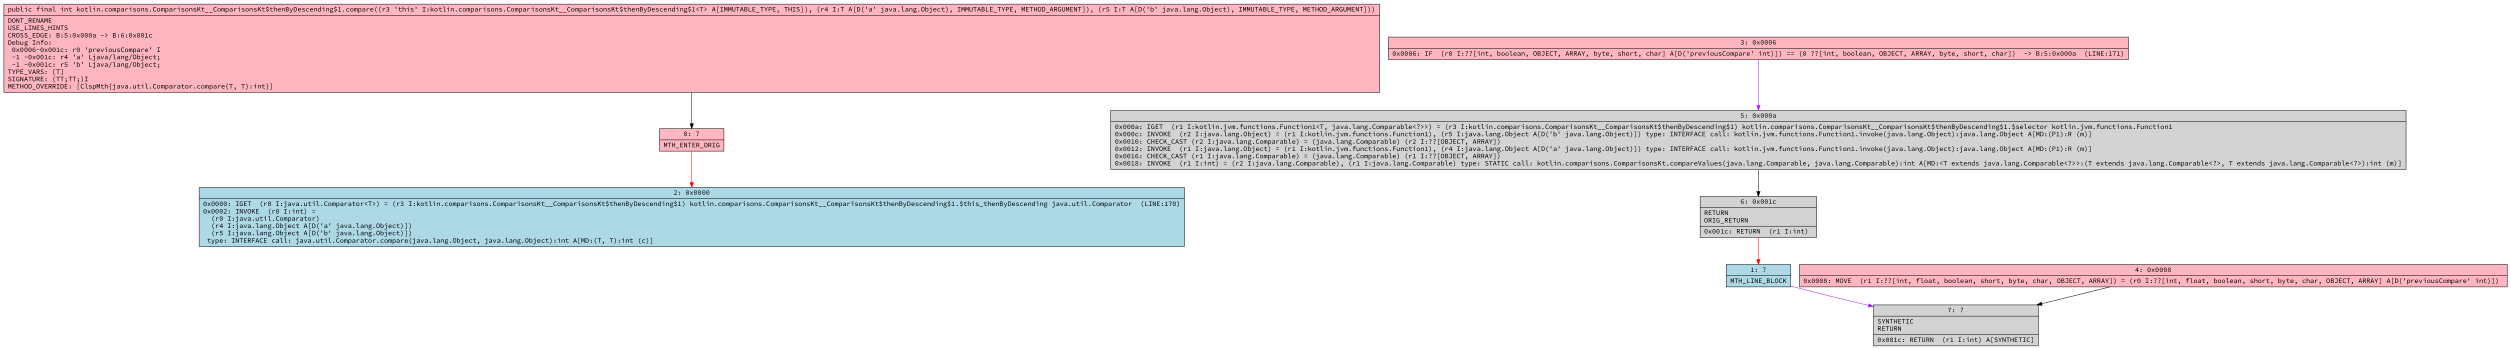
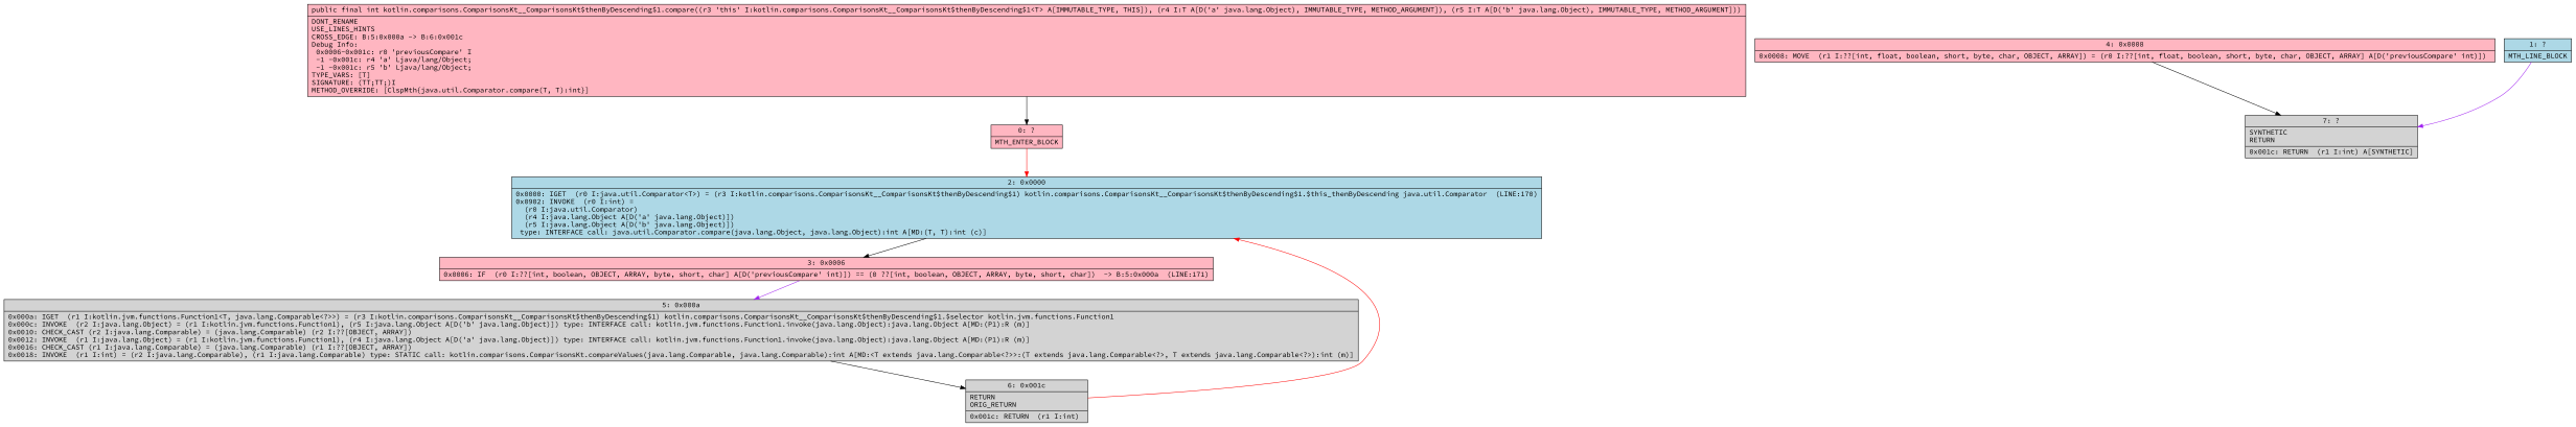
  digraph {
    fontname="Source Code Pro"
    node [fillcolor=lightpink fontname="Source Code Pro" shape=record style=filled]
    edge [color=black fontname="Source Code Pro"]
-   n1 [label="{0\:\ ?|MTH_ENTER_ORIG\l}"]
-   n2 [fillcolor=lightblue label="{2\:\ 0x0000|0x0000: IGET  (r0 I:java.util.Comparator\<T\>) = (r3 I:kotlin.comparisons.ComparisonsKt__ComparisonsKt$thenByDescending$1) kotlin.comparisons.ComparisonsKt__ComparisonsKt$thenByDescending$1.$this_thenByDescending java.util.Comparator  (LINE:170)\l0x0002: INVOKE  (r0 I:int) = \l  (r0 I:java.util.Comparator)\l  (r4 I:java.lang.Object A[D('a' java.lang.Object)])\l  (r5 I:java.lang.Object A[D('b' java.lang.Object)])\l type: INTERFACE call: java.util.Comparator.compare(java.lang.Object, java.lang.Object):int A[MD:(T, T):int (c)]\l}"]
+   n1 [label="{0\:\ ?|MTH_ENTER_BLOCK\l}"]
+   n2 [fillcolor=lightblue label="{2\:\ 0x0000|0x0000: IGET  (r0 I:java.util.Comparator\<T\>) = (r3 I:kotlin.comparisons.ComparisonsKt__ComparisonsKt$thenByDescending$1) kotlin.comparisons.ComparisonsKt__ComparisonsKt$thenByDescending$1.$this_thenByDescending java.util.Comparator  (LINE:170)\l0x0902: INVOKE  (r0 I:int) = \l  (r0 I:java.util.Comparator)\l  (r4 I:java.lang.Object A[D('a' java.lang.Object)])\l  (r5 I:java.lang.Object A[D('b' java.lang.Object)])\l type: INTERFACE call: java.util.Comparator.compare(java.lang.Object, java.lang.Object):int A[MD:(T, T):int (c)]\l}"]
    n3 [label="{3\:\ 0x0006|0x0006: IF  (r0 I:??[int, boolean, OBJECT, ARRAY, byte, short, char] A[D('previousCompare' int)]) == (0 ??[int, boolean, OBJECT, ARRAY, byte, short, char])  \-\> B:5:0x000a  (LINE:171)\l}"]
    n4 [fillcolor=lightgrey label="{5\:\ 0x000a|0x000a: IGET  (r1 I:kotlin.jvm.functions.Function1\<T, java.lang.Comparable\<?\>\>) = (r3 I:kotlin.comparisons.ComparisonsKt__ComparisonsKt$thenByDescending$1) kotlin.comparisons.ComparisonsKt__ComparisonsKt$thenByDescending$1.$selector kotlin.jvm.functions.Function1 \l0x000c: INVOKE  (r2 I:java.lang.Object) = (r1 I:kotlin.jvm.functions.Function1), (r5 I:java.lang.Object A[D('b' java.lang.Object)]) type: INTERFACE call: kotlin.jvm.functions.Function1.invoke(java.lang.Object):java.lang.Object A[MD:(P1):R (m)]\l0x0010: CHECK_CAST (r2 I:java.lang.Comparable) = (java.lang.Comparable) (r2 I:??[OBJECT, ARRAY]) \l0x0012: INVOKE  (r1 I:java.lang.Object) = (r1 I:kotlin.jvm.functions.Function1), (r4 I:java.lang.Object A[D('a' java.lang.Object)]) type: INTERFACE call: kotlin.jvm.functions.Function1.invoke(java.lang.Object):java.lang.Object A[MD:(P1):R (m)]\l0x0016: CHECK_CAST (r1 I:java.lang.Comparable) = (java.lang.Comparable) (r1 I:??[OBJECT, ARRAY]) \l0x0018: INVOKE  (r1 I:int) = (r2 I:java.lang.Comparable), (r1 I:java.lang.Comparable) type: STATIC call: kotlin.comparisons.ComparisonsKt.compareValues(java.lang.Comparable, java.lang.Comparable):int A[MD:\<T extends java.lang.Comparable\<?\>\>:(T extends java.lang.Comparable\<?\>, T extends java.lang.Comparable\<?\>):int (m)]\l}"]
    n5 [label="{4\:\ 0x0008|0x0008: MOVE  (r1 I:??[int, float, boolean, short, byte, char, OBJECT, ARRAY]) = (r0 I:??[int, float, boolean, short, byte, char, OBJECT, ARRAY] A[D('previousCompare' int)]) \l}"]
    n6 [fillcolor=lightgrey label="{7\:\ ?|SYNTHETIC\lRETURN\l|0x001c: RETURN  (r1 I:int) A[SYNTHETIC]\l}"]
    n7 [fillcolor=lightgrey label="{6\:\ 0x001c|RETURN\lORIG_RETURN\l|0x001c: RETURN  (r1 I:int) \l}"]
    n8 [fillcolor=lightblue label="{1\:\ ?|MTH_LINE_BLOCK\l}"]
    n9 [label="{public final int kotlin.comparisons.ComparisonsKt__ComparisonsKt$thenByDescending$1.compare((r3 'this' I:kotlin.comparisons.ComparisonsKt__ComparisonsKt$thenByDescending$1\<T\> A[IMMUTABLE_TYPE, THIS]), (r4 I:T A[D('a' java.lang.Object), IMMUTABLE_TYPE, METHOD_ARGUMENT]), (r5 I:T A[D('b' java.lang.Object), IMMUTABLE_TYPE, METHOD_ARGUMENT]))  | DONT_RENAME\lUSE_LINES_HINTS\lCROSS_EDGE: B:5:0x000a \-\> B:6:0x001c\lDebug Info:\l  0x0006\-0x001c: r0 'previousCompare' I\l  \-1 \-0x001c: r4 'a' Ljava\/lang\/Object;\l  \-1 \-0x001c: r5 'b' Ljava\/lang\/Object;\lTYPE_VARS: [T]\lSIGNATURE: (TT;TT;)I\lMETHOD_OVERRIDE: [ClspMth\{java.util.Comparator.compare(T, T):int\}]\l}"]
    n1 -> n2 [color=red]
+   n2 -> n3
    n3 -> n4 [color=purple]
    n4 -> n7
    n5 -> n6
-   n7 -> n8 [color=red]
+   n7 -> n2 [color=red]
    n8 -> n6 [color=purple]
    n9 -> n1
  }
